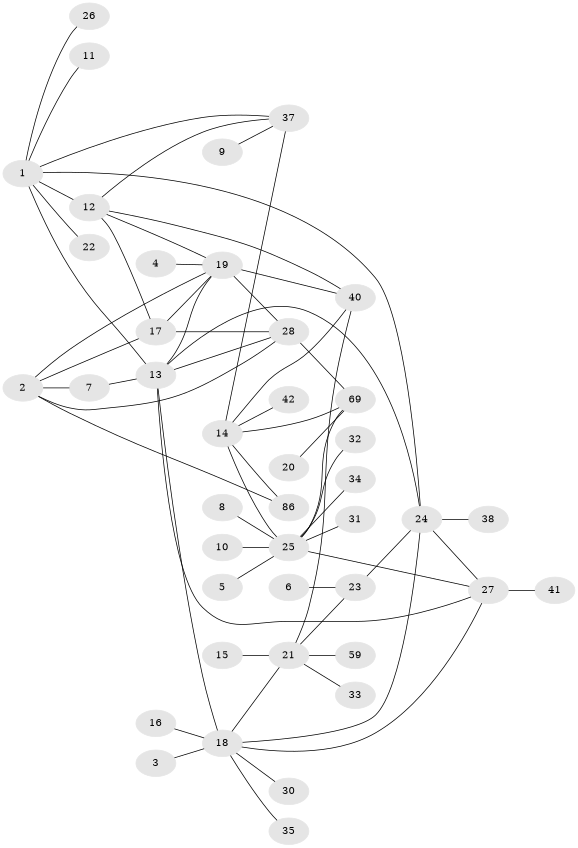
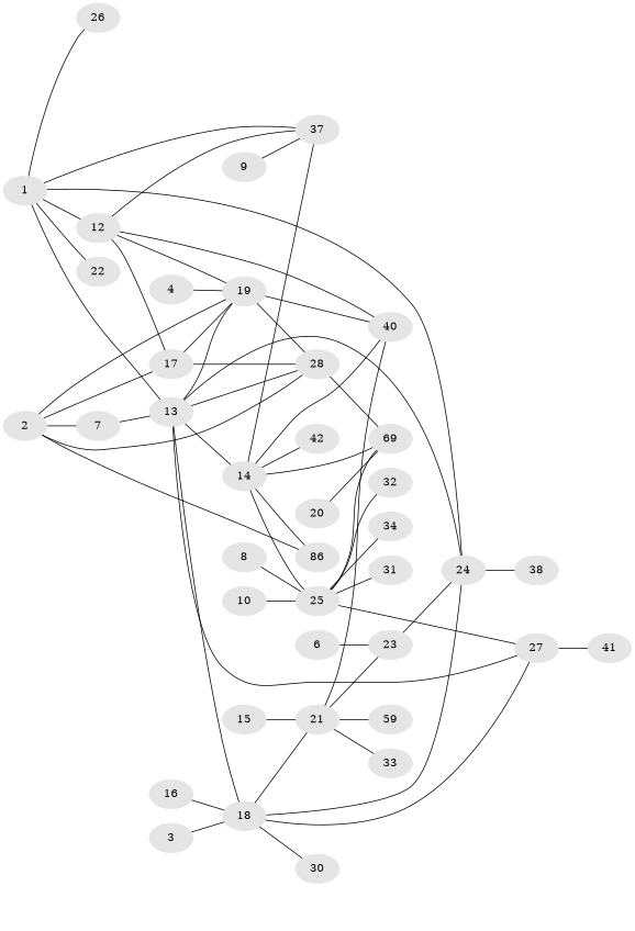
  graph {
    rankdir=LR
    node [color=gray90 style=filled]
    edge [weight=1.0]
    1
-   11
    12
    13
    22
    24
    26
    37
    17
    19
    40
    28
    18
    14
    27
    38
    2
    7
    n19 [label=86]
    n20 [label=69]
    3
    21
    30
-   35
    4
-   5
    25
    31
    32
    34
    6
    23
    8
    9
    10
    42
    41
    15
    33
    n40 [label=59]
    16
    20
-   1 -- 11
    1 -- 12 [weight=2.0]
    1 -- 13
    1 -- 22
    1 -- 24
    1 -- 26
    1 -- 37 [weight=2.0]
    12 -- 37
    12 -- 17
    12 -- 19
    12 -- 40
    13 -- 24
    13 -- 19
    13 -- 28
    13 -- 18
+   13 -- 14
    13 -- 27
-   24 -- 27
    24 -- 38
    17 -- 19
    17 -- 28
    19 -- 40
    19 -- 28
    28 -- n20
    18 -- 24
    18 -- 27
    18 -- 21
    18 -- 30
-   18 -- 35
    14 -- 37
    14 -- 40
    14 -- n19
    14 -- n20 [weight=2.0]
    14 -- 25
    14 -- 42
    27 -- 41
    2 -- 17
    2 -- 19
    2 -- 28
    2 -- 7
    2 -- n19
    7 -- 13
    3 -- 18
    21 -- 40 [weight=4.0]
    21 -- 23
    21 -- 33
    21 -- n40
    4 -- 19
-   5 -- 25
    25 -- 27
    25 -- n20 [weight=2.0]
    25 -- 31
    25 -- 32
    25 -- 34
    6 -- 23
    23 -- 24
    8 -- 25
    9 -- 37
    10 -- 25
    15 -- 21
    16 -- 18
    20 -- n20
  }
